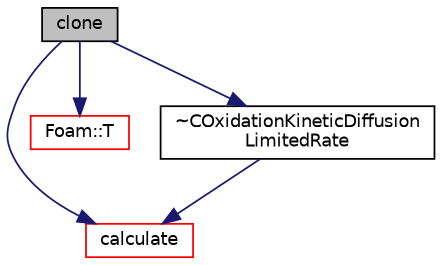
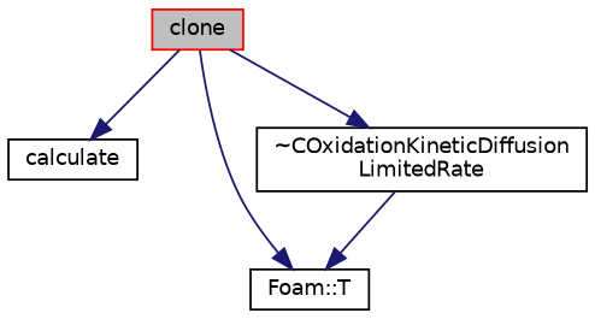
  digraph {
    rankdir=TB
    node [color=black fontname=Helvetica fontsize=10 shape=record]
    edge [color=midnightblue fontname=Helvetica fontsize=10 labelfontname=Helvetica labelfontsize=10 style=solid]
-   n1 [fillcolor=grey75 fontcolor=black height=0.2 label=clone style=filled width=0.4]
-   n2 [color=red height=0.2 label=calculate width=0.4]
-   n3 [color=red height=0.2 label="Foam::T" width=0.4]
+   n1 [color=red fillcolor=grey75 fontcolor=black height=0.2 label=clone style=filled width=0.4]
+   n2 [height=0.2 label=calculate width=0.4]
+   n3 [height=0.2 label="Foam::T" width=0.4]
    n4 [height=0.2 label="~COxidationKineticDiffusion\lLimitedRate" width=0.4]
    n1 -> n2
    n1 -> n3
    n1 -> n4
-   n4 -> n2
+   n4 -> n3
  }
